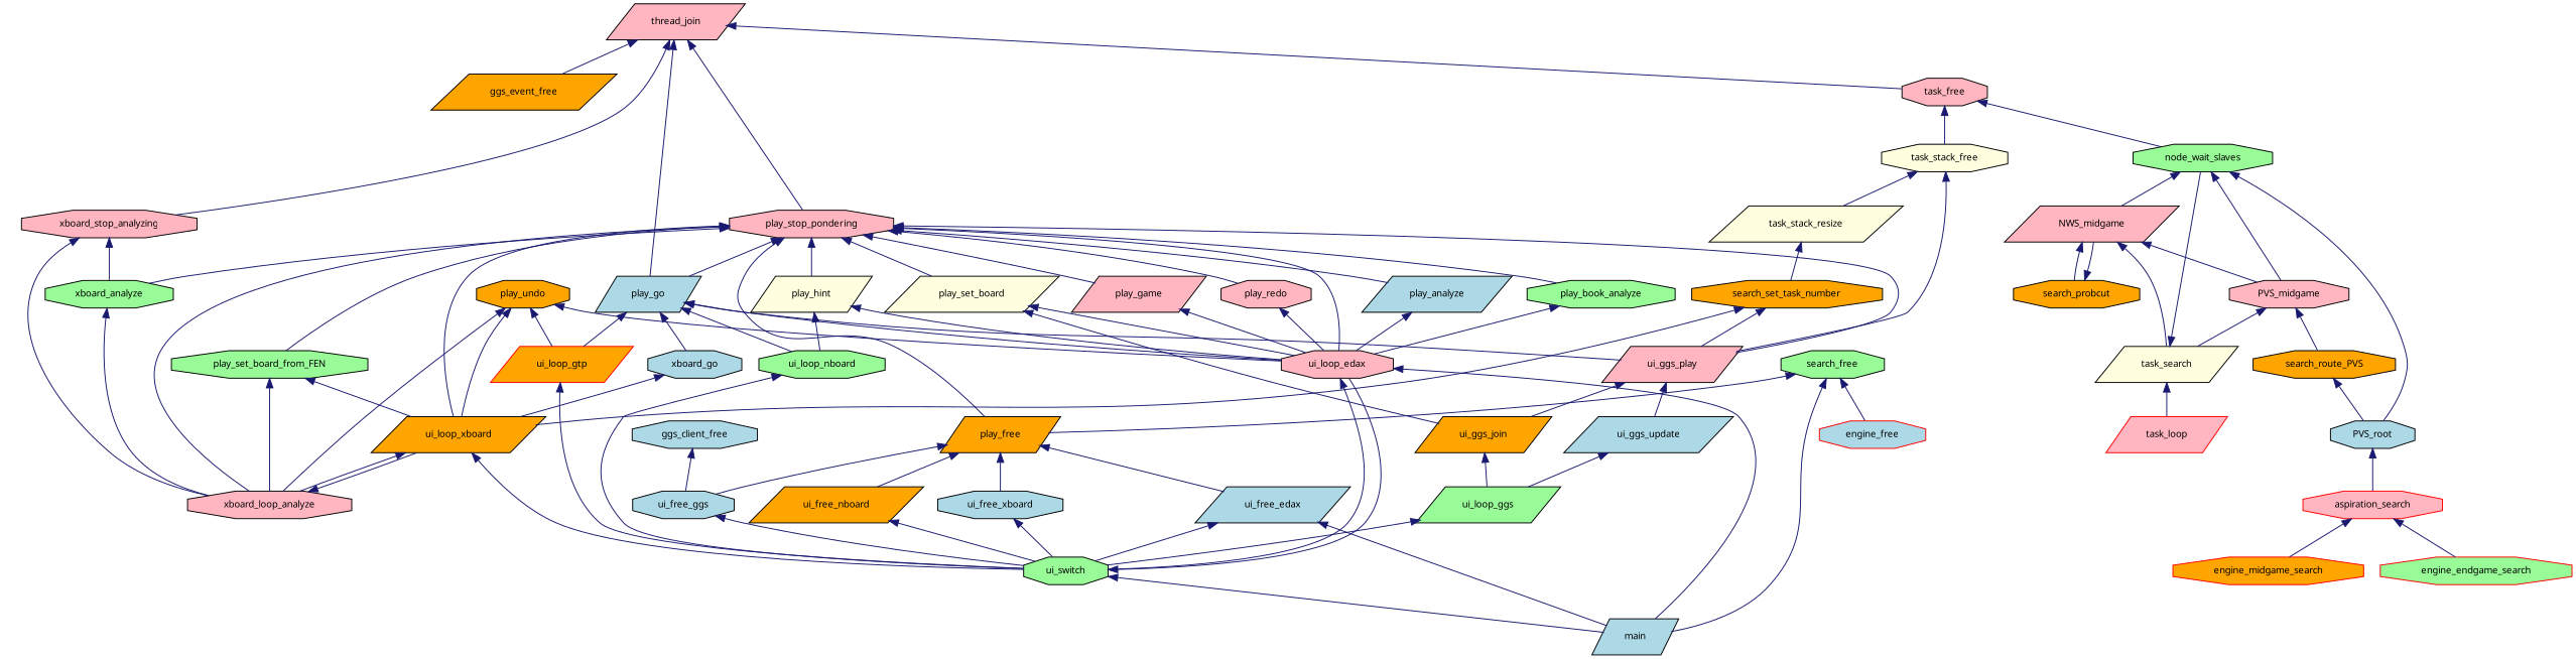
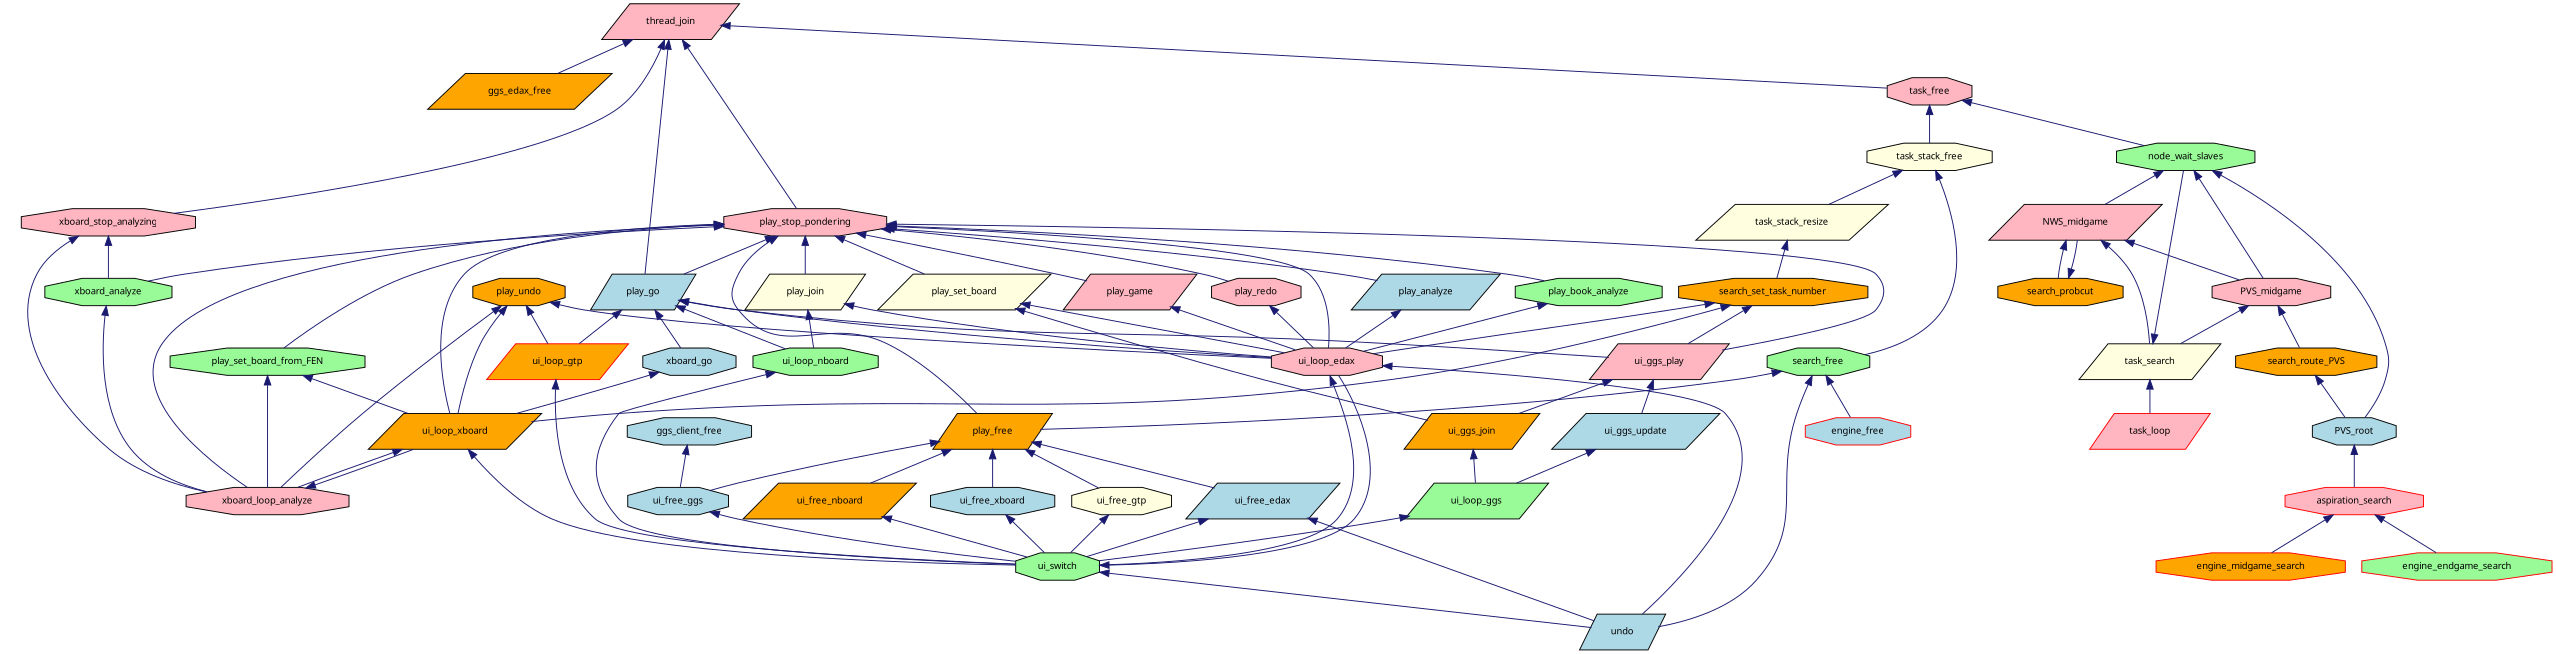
  digraph {
    fontname="Noto Sans"
    rankdir=TB
    node [color=black fillcolor=lightpink fontname="Noto Sans" fontsize=10 shape=octagon style=filled]
    edge [color=midnightblue dir=back fontname="Noto Sans" fontsize=10 labelfontname=FreeSans labelfontsize=10 style=solid]
    n1 [fontcolor=black height=0.2 label=thread_join shape=parallelogram width=0.4]
-   n2 [fillcolor=orange height=0.2 label=ggs_event_free shape=parallelogram width=0.4]
+   n2 [fillcolor=orange height=0.2 label=ggs_edax_free shape=parallelogram width=0.4]
    n3 [fillcolor=lightblue height=0.2 label=play_go shape=parallelogram width=0.4]
    n4 [height=0.2 label=play_stop_pondering width=0.4]
    n5 [height=0.2 label=task_free width=0.4]
    n6 [height=0.2 label=xboard_stop_analyzing width=0.4]
    n7 [height=0.2 label=ui_loop_edax width=0.4]
    n8 [height=0.2 label=ui_ggs_play shape=parallelogram width=0.4]
    n9 [color=red fillcolor=orange height=0.2 label=ui_loop_gtp shape=parallelogram width=0.4]
    n10 [fillcolor=palegreen height=0.2 label=ui_loop_nboard width=0.4]
    n11 [fillcolor=lightblue height=0.2 label=xboard_go width=0.4]
    n12 [fillcolor=orange height=0.2 label=ui_loop_xboard shape=parallelogram width=0.4]
    n13 [height=0.2 label=xboard_loop_analyze width=0.4]
    n14 [fillcolor=lightblue height=0.2 label=play_analyze shape=parallelogram width=0.4]
    n15 [fillcolor=palegreen height=0.2 label=play_book_analyze width=0.4]
    n16 [fillcolor=orange height=0.2 label=play_free shape=parallelogram width=0.4]
    n17 [height=0.2 label=play_game shape=parallelogram width=0.4]
-   n18 [fillcolor=lightyellow height=0.2 label=play_hint shape=parallelogram width=0.4]
+   n18 [fillcolor=lightyellow height=0.2 label=play_join shape=parallelogram width=0.4]
    n19 [height=0.2 label=play_redo width=0.4]
    n20 [fillcolor=lightyellow height=0.2 label=play_set_board shape=parallelogram width=0.4]
    n21 [fillcolor=palegreen height=0.2 label=play_set_board_from_FEN width=0.4]
    n22 [fillcolor=palegreen height=0.2 label=xboard_analyze width=0.4]
    n23 [fillcolor=palegreen height=0.2 label=node_wait_slaves width=0.4]
    n24 [fillcolor=lightyellow height=0.2 label=task_stack_free width=0.4]
    n25 [fillcolor=lightblue height=0.2 label=ggs_client_free width=0.4]
    n26 [fillcolor=lightblue height=0.2 label=ui_free_ggs width=0.4]
    n27 [fillcolor=palegreen height=0.2 label=ui_switch width=0.4]
-   n28 [fillcolor=lightblue height=0.2 label=main shape=parallelogram width=0.4]
+   n28 [fillcolor=lightblue height=0.2 label=undo shape=parallelogram width=0.4]
    n29 [fillcolor=orange height=0.2 label=ui_ggs_join shape=parallelogram width=0.4]
    n30 [fillcolor=lightblue height=0.2 label=ui_ggs_update shape=parallelogram width=0.4]
    n31 [fillcolor=palegreen height=0.2 label=ui_loop_ggs shape=parallelogram width=0.4]
    n32 [fillcolor=lightblue height=0.2 label=ui_free_edax shape=parallelogram width=0.4]
+   n33 [fillcolor=lightyellow height=0.2 label=ui_free_gtp width=0.4]
    n34 [fillcolor=orange height=0.2 label=ui_free_nboard shape=parallelogram width=0.4]
    n35 [fillcolor=lightblue height=0.2 label=ui_free_xboard width=0.4]
    n36 [fillcolor=orange height=0.2 label=play_undo width=0.4]
    n37 [height=0.2 label=NWS_midgame shape=parallelogram width=0.4]
    n38 [height=0.2 label=PVS_midgame width=0.4]
    n39 [fillcolor=lightblue height=0.2 label=PVS_root width=0.4]
    n40 [fillcolor=palegreen height=0.2 label=search_free width=0.4]
    n41 [fillcolor=lightyellow height=0.2 label=task_stack_resize shape=parallelogram width=0.4]
    n42 [fillcolor=lightyellow height=0.2 label=task_search shape=parallelogram width=0.4]
    n43 [fillcolor=orange height=0.2 label=search_probcut width=0.4]
    n44 [fillcolor=orange height=0.2 label=search_route_PVS width=0.4]
    n45 [color=red height=0.2 label=aspiration_search width=0.4]
    n46 [color=red height=0.2 label=task_loop shape=parallelogram width=0.4]
    n47 [color=red fillcolor=palegreen height=0.2 label=engine_endgame_search width=0.4]
    n48 [color=red fillcolor=orange height=0.2 label=engine_midgame_search width=0.4]
    n49 [color=red fillcolor=lightblue height=0.2 label=engine_free width=0.4]
    n50 [fillcolor=orange height=0.2 label=search_set_task_number width=0.4]
    n1 -> n2
    n1 -> n3
    n1 -> n4
    n1 -> n5
    n1 -> n6
    n3 -> n7
    n3 -> n8
    n3 -> n9
    n3 -> n10
    n3 -> n11
    n4 -> n3
    n4 -> n7
    n4 -> n8
    n4 -> n12
    n4 -> n13
    n4 -> n14
    n4 -> n15
    n4 -> n16
    n4 -> n17
    n4 -> n18
    n4 -> n19
    n4 -> n20
    n4 -> n21
    n4 -> n22
    n5 -> n23
    n5 -> n24
    n6 -> n13
    n6 -> n22
    n7 -> n27
    n7 -> n28
    n8 -> n29
    n8 -> n30
    n9 -> n27
    n10 -> n27
    n11 -> n12
    n12 -> n13
    n12 -> n27
    n13 -> n12
    n14 -> n7
    n15 -> n7
    n16 -> n26
    n16 -> n32
+   n16 -> n33
    n16 -> n34
    n16 -> n35
    n17 -> n7
    n18 -> n7
    n18 -> n10
    n19 -> n7
    n20 -> n7
    n20 -> n29
    n21 -> n12
    n21 -> n13
    n22 -> n13
    n23 -> n37
    n23 -> n38
    n23 -> n39
-   n24 -> n8
+   n24 -> n40
    n24 -> n41
    n25 -> n26
    n26 -> n27
    n27 -> n7
    n27 -> n28
    n29 -> n31
    n30 -> n31
    n31 -> n27
    n32 -> n27
    n32 -> n28
+   n33 -> n27
    n34 -> n27
    n35 -> n27
    n36 -> n7
    n36 -> n9
    n36 -> n12
    n36 -> n13
    n37 -> n38
    n37 -> n42
    n37 -> n43
    n38 -> n42
    n38 -> n44
    n39 -> n45
    n40 -> n16
    n40 -> n28
    n40 -> n49
    n41 -> n50
    n42 -> n23
    n42 -> n46
    n43 -> n37
    n44 -> n39
    n45 -> n47
    n45 -> n48
+   n50 -> n7
    n50 -> n8
    n50 -> n12
  }
